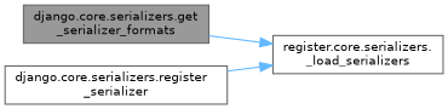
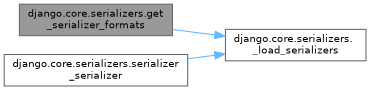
  digraph {
    rankdir=LR
    node [color=grey40 fillcolor=white fontname=Helvetica fontsize=10 shape=box style=filled]
    edge [color=steelblue1 fontname=Helvetica fontsize=10 labelfontname=Helvetica labelfontsize=10 style=solid]
    n1 [color=gray40 fillcolor=grey60 fontcolor=black height=0.2 label="django.core.serializers.get\l_serializer_formats" width=0.4]
-   n2 [height=0.2 label="register.core.serializers.\l_load_serializers" width=0.4]
-   n3 [height=0.2 label="django.core.serializers.register\l_serializer" width=0.4]
+   n2 [height=0.2 label="django.core.serializers.\l_load_serializers" width=0.4]
+   n3 [height=0.2 label="django.core.serializers.serializer\l_serializer" width=0.4]
    n1 -> n2
    n3 -> n2
  }
